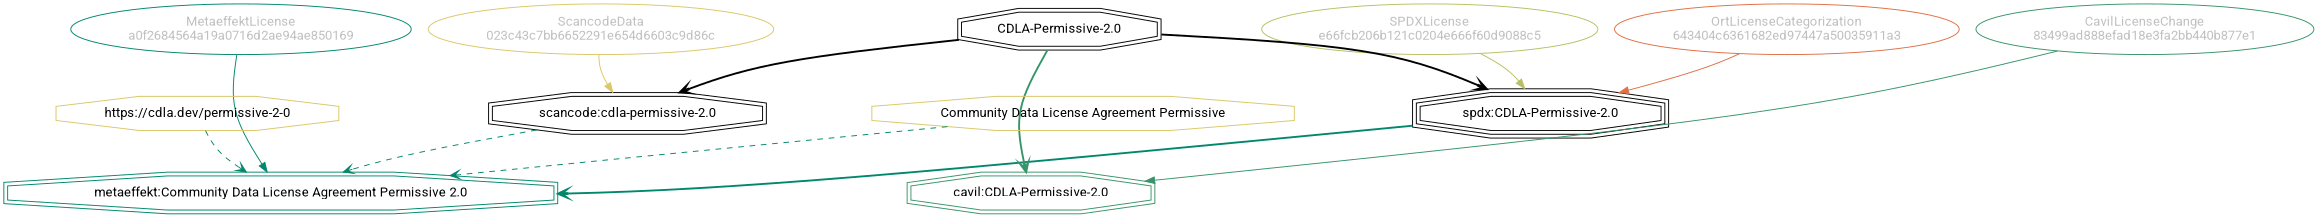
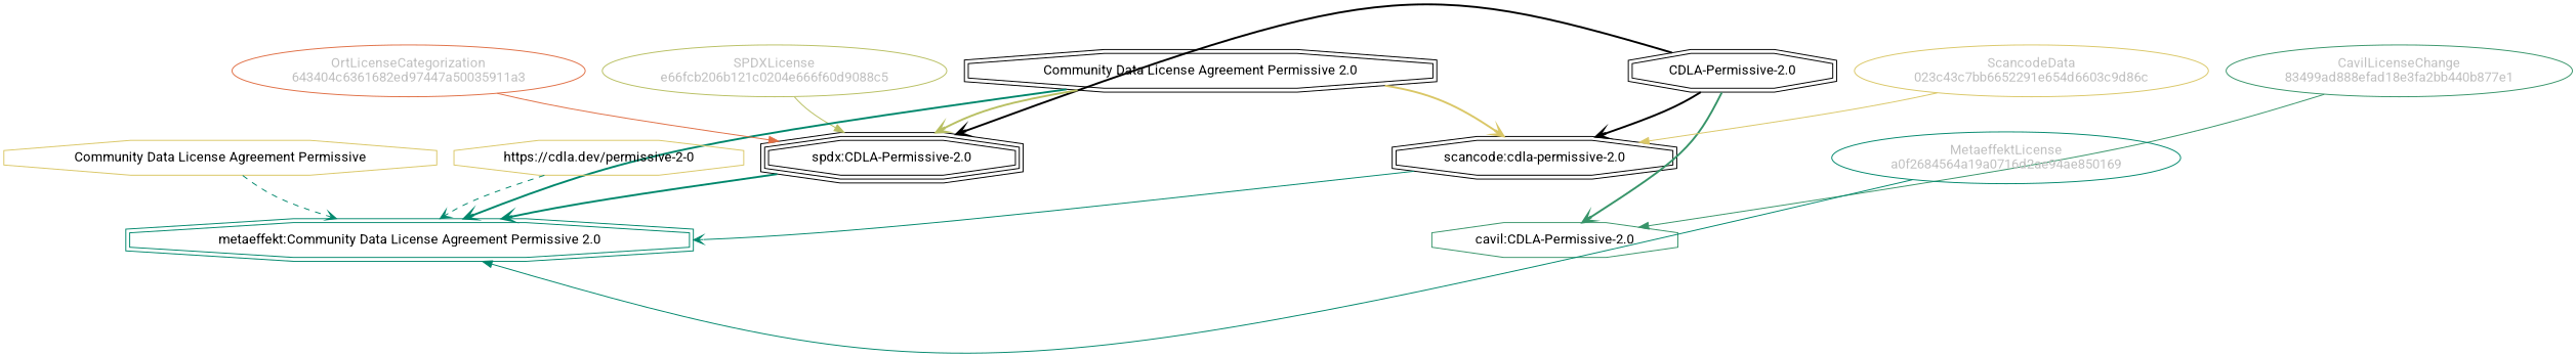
  strict digraph {
    fontname=Roboto
    splines=curved
    node [fontname=Roboto shape=ellipse]
    edge [color="#00876c" fontname=Roboto weight=0.5 arrowhead=vee style=bold]
    n1 [color="#b8bf62" fillcolor="beige;1" fontcolor=gray label="SPDXLicense\ne66fcb206b121c0204e666f60d9088c5"]
    n2 [label="spdx:CDLA-Permissive-2.0" shape=tripleoctagon]
    n3 [color="#00876c" label="metaeffekt:Community Data License Agreement Permissive 2.0" shape=doubleoctagon]
    n4 [label="CDLA-Permissive-2.0" shape=doubleoctagon]
    n5 [label="scancode:cdla-permissive-2.0" shape=doubleoctagon]
-   n6 [color="#379469" label="cavil:CDLA-Permissive-2.0" shape=doubleoctagon]
+   n6 [color="#379469" label="cavil:CDLA-Permissive-2.0" shape=octagon]
+   n7 [label="Community Data License Agreement Permissive 2.0" shape=doubleoctagon]
    n8 [color="#dac767" fillcolor="beige;1" fontcolor=gray label="ScancodeData\n023c43c7bb6652291e654d6603c9d86c"]
    n9 [color="#e06f45" fillcolor="beige;1" fontcolor=gray label="OrtLicenseCategorization\n643404c6361682ed97447a50035911a3"]
    n10 [color="#379469" fillcolor="beige;1" fontcolor=gray label="CavilLicenseChange\n83499ad888efad18e3fa2bb440b877e1"]
    n11 [color="#00876c" fillcolor="beige;1" fontcolor=gray label="MetaeffektLicense\na0f2684564a19a0716d2ae94ae850169"]
    n12 [color="#dac767" label="Community Data License Agreement Permissive" shape=octagon]
    n13 [color="#dac767" label="https://cdla.dev/permissive-2-0" shape=octagon]
    n1 -> n2 [color="#b8bf62" arrowhead="" style=""]
    n2 -> n3 [weight=0.7]
    n4 -> n2 [weight=0.7 color=""]
    n4 -> n5 [weight=0.7 color=""]
    n4 -> n6 [color="#379469" weight=0.7]
-   n5 -> n3 [style=dashed]
+   n5 -> n3 [style=solid]
+   n7 -> n2 [color="#b8bf62" weight=0.7]
+   n7 -> n3 [weight=0.7]
+   n7 -> n5 [color="#dac767" weight=0.7]
    n8 -> n5 [color="#dac767" arrowhead="" style=""]
    n9 -> n2 [color="#e06f45" arrowhead="" style=""]
    n10 -> n6 [color="#379469" arrowhead="" style=""]
    n11 -> n3 [arrowhead="" style=""]
    n12 -> n3 [style=dashed]
    n13 -> n3 [style=dashed]
  }
